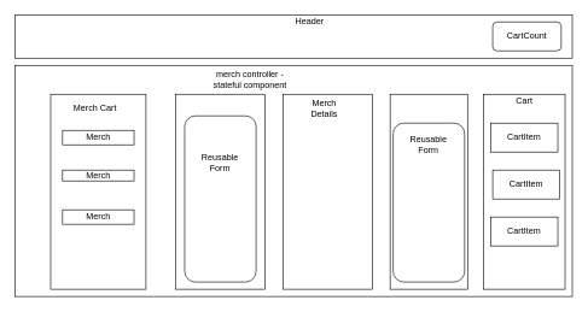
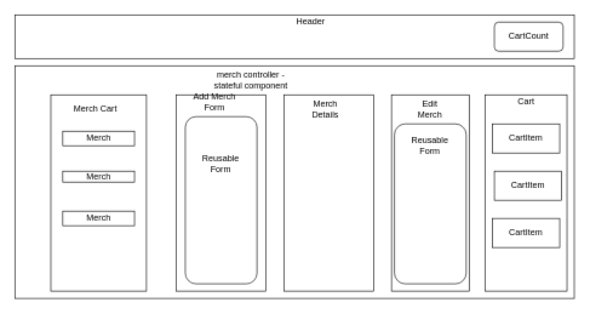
  <mxCell id="0" />
  <mxCell id="1" parent="0" />
  <mxCell id="2" value="" style="rounded=0;whiteSpace=wrap;html=1;" parent="1" vertex="1"><mxGeometry x="20" y="90" width="770" height="320" as="geometry" /></mxCell>
  <mxCell id="3" value="merch controller - stateful component" style="text;html=1;strokeColor=none;fillColor=none;align=center;verticalAlign=middle;whiteSpace=wrap;rounded=0;" parent="1" vertex="1"><mxGeometry x="279.177" y="100" width="131.646" height="20" as="geometry" /></mxCell>
  <mxCell id="4" value="" style="rounded=0;whiteSpace=wrap;html=1;" parent="1" vertex="1"><mxGeometry x="69.367" y="130" width="131.646" height="270" as="geometry" /></mxCell>
  <mxCell id="5" value="Merch Cart" style="text;html=1;strokeColor=none;fillColor=none;align=center;verticalAlign=middle;whiteSpace=wrap;rounded=0;" parent="1" vertex="1"><mxGeometry x="94.051" y="140" width="74.051" height="20" as="geometry" /></mxCell>
  <mxCell id="6" value="" style="rounded=0;whiteSpace=wrap;html=1;" parent="1" vertex="1"><mxGeometry x="242.152" y="130" width="123.418" height="270" as="geometry" /></mxCell>
  <mxCell id="7" value="Merch" style="rounded=0;whiteSpace=wrap;html=1;" parent="1" vertex="1"><mxGeometry x="85.823" y="235" width="98.734" height="15" as="geometry" /></mxCell>
  <mxCell id="8" value="Merch" style="rounded=0;whiteSpace=wrap;html=1;" parent="1" vertex="1"><mxGeometry x="85.823" y="180" width="98.734" height="20" as="geometry" /></mxCell>
  <mxCell id="9" value="Merch" style="rounded=0;whiteSpace=wrap;html=1;" parent="1" vertex="1"><mxGeometry x="85.823" y="290" width="98.734" height="20" as="geometry" /></mxCell>
+ <mxCell id="10" value="Add Merch Form" style="text;html=1;strokeColor=none;fillColor=none;align=center;verticalAlign=middle;whiteSpace=wrap;rounded=0;" parent="1" vertex="1"><mxGeometry x="254.494" y="130" width="82.278" height="20" as="geometry" /></mxCell>
  <mxCell id="11" value="" style="rounded=0;whiteSpace=wrap;html=1;" parent="1" vertex="1"><mxGeometry x="390.253" y="130" width="123.418" height="270" as="geometry" /></mxCell>
  <mxCell id="12" value="Merch Details&lt;br&gt;" style="text;html=1;strokeColor=none;fillColor=none;align=center;verticalAlign=middle;whiteSpace=wrap;rounded=0;" parent="1" vertex="1"><mxGeometry x="431.392" y="140" width="32.911" height="20" as="geometry" /></mxCell>
  <mxCell id="13" value="" style="rounded=0;whiteSpace=wrap;html=1;" parent="1" vertex="1"><mxGeometry x="538.354" y="130" width="106.962" height="270" as="geometry" /></mxCell>
+ <mxCell id="14" value="Edit Merch" style="text;html=1;strokeColor=none;fillColor=none;align=center;verticalAlign=middle;whiteSpace=wrap;rounded=0;" parent="1" vertex="1"><mxGeometry x="567.152" y="140" width="49.367" height="20" as="geometry" /></mxCell>
  <mxCell id="15" value="" style="rounded=1;whiteSpace=wrap;html=1;" parent="1" vertex="1"><mxGeometry x="254.494" y="160" width="98.734" height="230" as="geometry" /></mxCell>
  <mxCell id="16" value="Reusable Form" style="text;html=1;strokeColor=none;fillColor=none;align=center;verticalAlign=middle;whiteSpace=wrap;rounded=0;" parent="1" vertex="1"><mxGeometry x="287.405" y="215" width="32.911" height="20" as="geometry" /></mxCell>
  <mxCell id="17" value="" style="rounded=1;whiteSpace=wrap;html=1;" parent="1" vertex="1"><mxGeometry x="542.47" y="170" width="98.73" height="220" as="geometry" /></mxCell>
  <mxCell id="18" value="Reusable Form&lt;br&gt;" style="text;html=1;strokeColor=none;fillColor=none;align=center;verticalAlign=middle;whiteSpace=wrap;rounded=0;" parent="1" vertex="1"><mxGeometry x="575.38" y="190" width="32.911" height="20" as="geometry" /></mxCell>
  <mxCell id="19" value="" style="rounded=0;whiteSpace=wrap;html=1;" parent="1" vertex="1"><mxGeometry x="20" y="20" width="770" height="60" as="geometry" /></mxCell>
  <mxCell id="20" value="Header" style="text;html=1;strokeColor=none;fillColor=none;align=center;verticalAlign=middle;whiteSpace=wrap;rounded=0;" parent="1" vertex="1"><mxGeometry x="369.997" y="20" width="115.19" height="20" as="geometry" /></mxCell>
  <mxCell id="21" value="CartCount" style="whiteSpace=wrap;html=1;rounded=1;" parent="1" vertex="1"><mxGeometry x="679.996" y="30" width="94.62" height="40" as="geometry" /></mxCell>
  <mxCell id="22" value="" style="rounded=0;whiteSpace=wrap;html=1;" vertex="1" parent="1"><mxGeometry x="667.31" y="130" width="112.69" height="270" as="geometry" /></mxCell>
  <mxCell id="23" value="Cart" style="text;html=1;strokeColor=none;fillColor=none;align=center;verticalAlign=middle;whiteSpace=wrap;rounded=0;" vertex="1" parent="1"><mxGeometry x="703.65" y="130" width="40" height="20" as="geometry" /></mxCell>
  <mxCell id="24" value="CartItem" style="rounded=0;whiteSpace=wrap;html=1;" vertex="1" parent="1"><mxGeometry x="677.31" y="170" width="92.69" height="40" as="geometry" /></mxCell>
  <mxCell id="25" value="CartItem" style="rounded=0;whiteSpace=wrap;html=1;" vertex="1" parent="1"><mxGeometry x="680" y="235" width="92.69" height="40" as="geometry" /></mxCell>
  <mxCell id="26" value="CartItem" style="rounded=0;whiteSpace=wrap;html=1;" vertex="1" parent="1"><mxGeometry x="677.31" y="300" width="92.69" height="40" as="geometry" /></mxCell>
